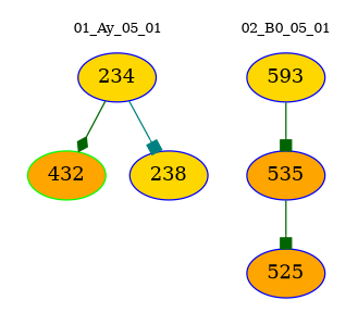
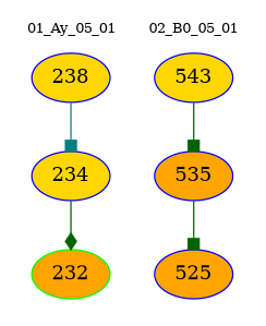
  digraph {
    node [color=blue fillcolor=gold style=filled]
    edge [arrowhead=box color=darkgreen]
    n1 [label=234]
-   n2 [color=green fillcolor=orange label=432]
+   n2 [color=green fillcolor=orange label=232]
    n3 [label=238]
    n4 [fillcolor=orange label=535]
    n5 [fillcolor=orange label=525]
-   n6 [label=593]
+   n6 [label=543]
    subgraph cluster_1 {
      color=white
      fontsize=10
      label="01_Ay_05_01"
      n1
      n2
      n3
    }
    subgraph cluster_2 {
      color=white
      fontsize=10
      label="02_B0_05_01"
      n4
      n5
      n6
    }
    n1 -> n2 [arrowhead=diamond]
-   n1 -> n3 [color=teal]
+   n3 -> n1 [color=teal]
    n4 -> n5
    n6 -> n4
  }
